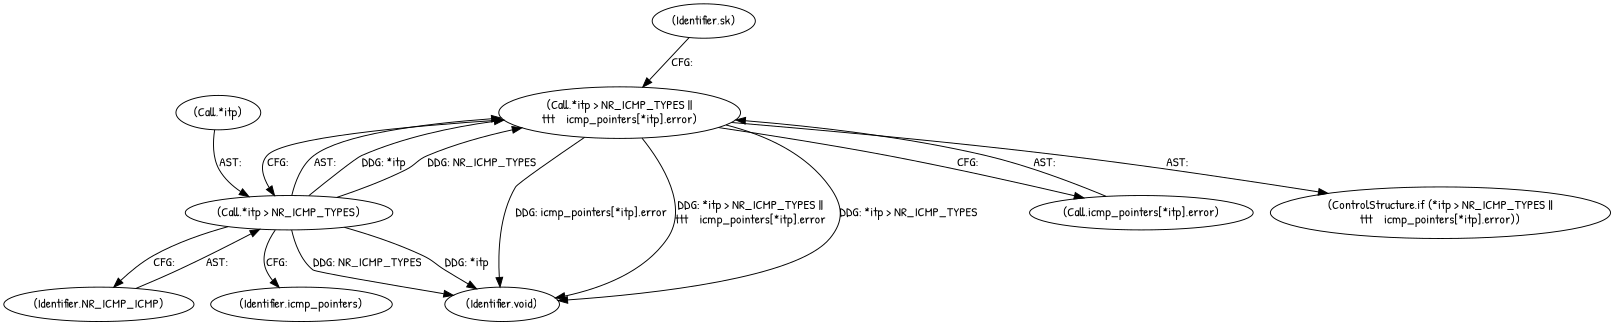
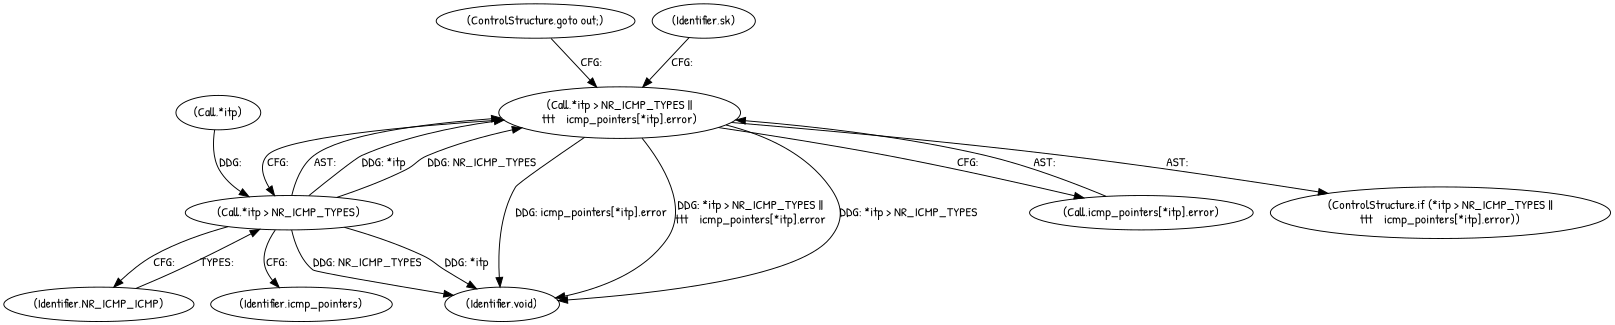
  digraph {
    fontname="Patrick Hand"
    node [fontname="Patrick Hand"]
    edge [fontname="Patrick Hand"]
    n1 [label="(Call,*itp > NR_ICMP_TYPES ||\n\t\t\t    icmp_pointers[*itp].error)"]
    n2 [label="(Call,*itp > NR_ICMP_TYPES)"]
    n3 [label="(ControlStructure,if (*itp > NR_ICMP_TYPES ||\n\t\t\t    icmp_pointers[*itp].error))"]
    n4 [label="(Identifier,void)"]
    n5 [label="(Call,icmp_pointers[*itp].error)"]
    n6 [label="(Identifier,NR_ICMP_ICMP)"]
    n7 [label="(Identifier,icmp_pointers)"]
+   n8 [label="(ControlStructure,goto out;)"]
    n9 [label="(Call,*itp)"]
    n10 [label="(Identifier,sk)"]
    n1 -> n2 [label="CFG: "]
    n1 -> n3 [label="AST: "]
    n1 -> n4 [label="DDG: icmp_pointers[*itp].error"]
    n1 -> n4 [label="DDG: *itp > NR_ICMP_TYPES ||\n\t\t\t    icmp_pointers[*itp].error"]
    n1 -> n4 [label="DDG: *itp > NR_ICMP_TYPES"]
    n1 -> n5 [label="CFG: "]
    n2 -> n1 [label="AST: "]
    n2 -> n1 [label="DDG: *itp"]
    n2 -> n1 [label="DDG: NR_ICMP_TYPES"]
    n2 -> n4 [label="DDG: NR_ICMP_TYPES"]
    n2 -> n4 [label="DDG: *itp"]
    n2 -> n6 [label="CFG: "]
    n2 -> n7 [label="CFG: "]
    n5 -> n1 [label="AST: "]
-   n6 -> n2 [label="AST: "]
-   n9 -> n2 [label="AST: "]
+   n6 -> n2 [label="TYPES: "]
+   n8 -> n1 [label="CFG: "]
+   n9 -> n2 [label="DDG: "]
    n10 -> n1 [label="CFG: "]
  }
